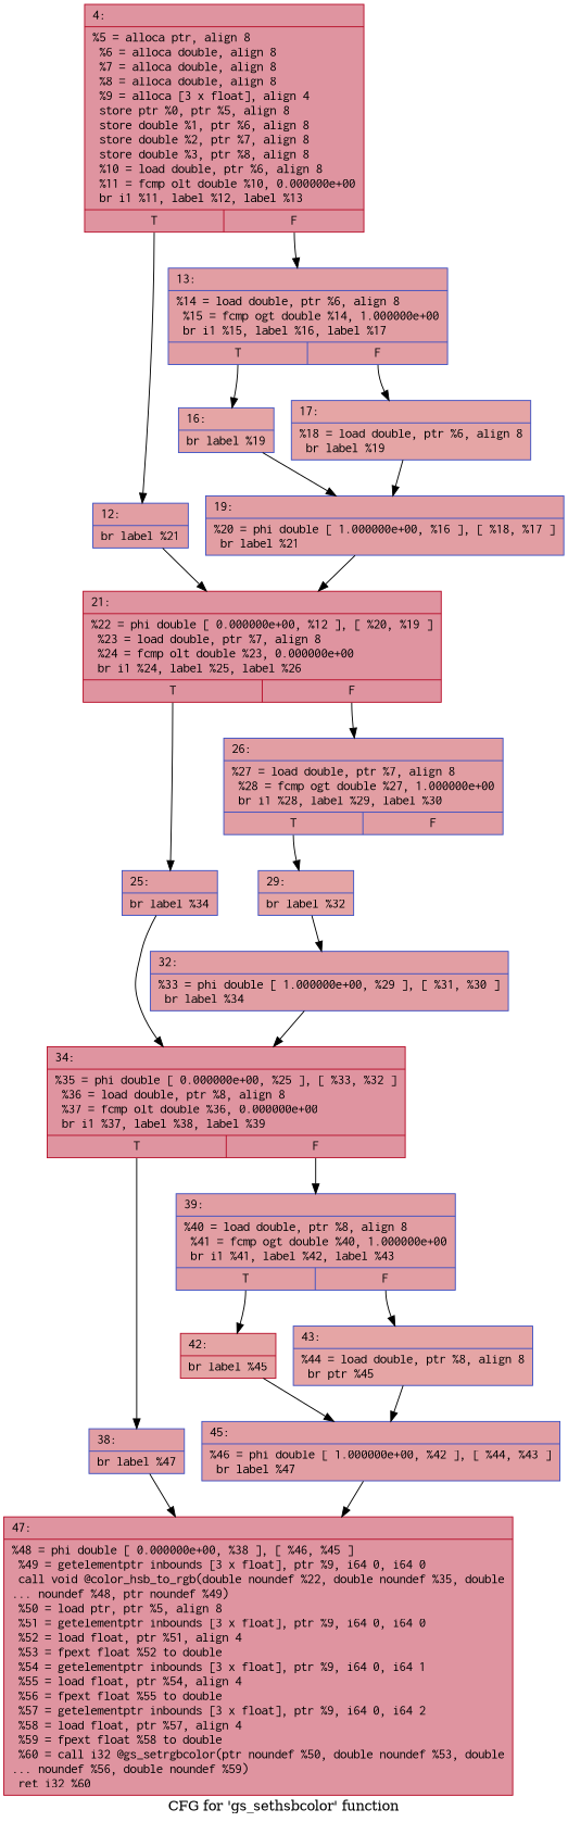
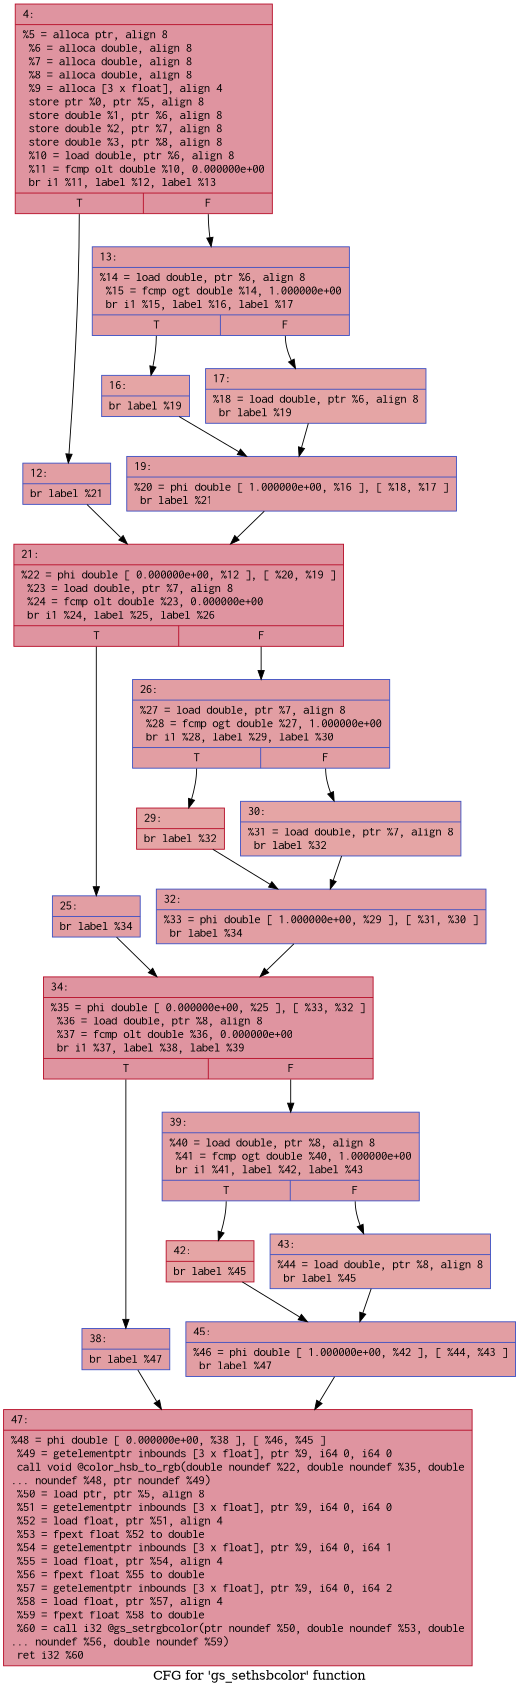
  digraph {
    label="CFG for 'gs_sethsbcolor' function"
    node [color="#3d50c3ff" fillcolor="#be242e70" fontname=Courier shape=record style=filled]
    n1 [color="#b70d28ff" fillcolor="#b70d2870" label="{4:\l|  %5 = alloca ptr, align 8\l  %6 = alloca double, align 8\l  %7 = alloca double, align 8\l  %8 = alloca double, align 8\l  %9 = alloca [3 x float], align 4\l  store ptr %0, ptr %5, align 8\l  store double %1, ptr %6, align 8\l  store double %2, ptr %7, align 8\l  store double %3, ptr %8, align 8\l  %10 = load double, ptr %6, align 8\l  %11 = fcmp olt double %10, 0.000000e+00\l  br i1 %11, label %12, label %13\l|{<s0>T|<s1>F}}"]
    n2 [label="{12:\l|  br label %21\l}"]
    n3 [label="{13:\l|  %14 = load double, ptr %6, align 8\l  %15 = fcmp ogt double %14, 1.000000e+00\l  br i1 %15, label %16, label %17\l|{<s0>T|<s1>F}}"]
    n4 [color="#b70d28ff" fillcolor="#b70d2870" label="{21:\l|  %22 = phi double [ 0.000000e+00, %12 ], [ %20, %19 ]\l  %23 = load double, ptr %7, align 8\l  %24 = fcmp olt double %23, 0.000000e+00\l  br i1 %24, label %25, label %26\l|{<s0>T|<s1>F}}"]
    n5 [fillcolor="#c5333470" label="{16:\l|  br label %19\l}"]
    n6 [fillcolor="#c5333470" label="{17:\l|  %18 = load double, ptr %6, align 8\l  br label %19\l}"]
    n7 [label="{25:\l|  br label %34\l}"]
    n8 [label="{26:\l|  %27 = load double, ptr %7, align 8\l  %28 = fcmp ogt double %27, 1.000000e+00\l  br i1 %28, label %29, label %30\l|{<s0>T|<s1>F}}"]
    n9 [label="{19:\l|  %20 = phi double [ 1.000000e+00, %16 ], [ %18, %17 ]\l  br label %21\l}"]
    n10 [color="#b70d28ff" fillcolor="#b70d2870" label="{34:\l|  %35 = phi double [ 0.000000e+00, %25 ], [ %33, %32 ]\l  %36 = load double, ptr %8, align 8\l  %37 = fcmp olt double %36, 0.000000e+00\l  br i1 %37, label %38, label %39\l|{<s0>T|<s1>F}}"]
-   n11 [fillcolor="#c5333470" label="{29:\l|  br label %32\l}"]
+   n11 [color="#b70d28ff" fillcolor="#c5333470" label="{29:\l|  br label %32\l}"]
+   n12 [fillcolor="#c5333470" label="{30:\l|  %31 = load double, ptr %7, align 8\l  br label %32\l}"]
    n13 [label="{38:\l|  br label %47\l}"]
    n14 [label="{39:\l|  %40 = load double, ptr %8, align 8\l  %41 = fcmp ogt double %40, 1.000000e+00\l  br i1 %41, label %42, label %43\l|{<s0>T|<s1>F}}"]
    n15 [label="{32:\l|  %33 = phi double [ 1.000000e+00, %29 ], [ %31, %30 ]\l  br label %34\l}"]
    n16 [color="#b70d28ff" fillcolor="#b70d2870" label="{47:\l|  %48 = phi double [ 0.000000e+00, %38 ], [ %46, %45 ]\l  %49 = getelementptr inbounds [3 x float], ptr %9, i64 0, i64 0\l  call void @color_hsb_to_rgb(double noundef %22, double noundef %35, double\l... noundef %48, ptr noundef %49)\l  %50 = load ptr, ptr %5, align 8\l  %51 = getelementptr inbounds [3 x float], ptr %9, i64 0, i64 0\l  %52 = load float, ptr %51, align 4\l  %53 = fpext float %52 to double\l  %54 = getelementptr inbounds [3 x float], ptr %9, i64 0, i64 1\l  %55 = load float, ptr %54, align 4\l  %56 = fpext float %55 to double\l  %57 = getelementptr inbounds [3 x float], ptr %9, i64 0, i64 2\l  %58 = load float, ptr %57, align 4\l  %59 = fpext float %58 to double\l  %60 = call i32 @gs_setrgbcolor(ptr noundef %50, double noundef %53, double\l... noundef %56, double noundef %59)\l  ret i32 %60\l}"]
    n17 [color="#b70d28ff" fillcolor="#c5333470" label="{42:\l|  br label %45\l}"]
-   n18 [fillcolor="#c5333470" label="{43:\l|  %44 = load double, ptr %8, align 8\l  br ptr %45\l}"]
+   n18 [fillcolor="#c5333470" label="{43:\l|  %44 = load double, ptr %8, align 8\l  br label %45\l}"]
    n19 [label="{45:\l|  %46 = phi double [ 1.000000e+00, %42 ], [ %44, %43 ]\l  br label %47\l}"]
    n1 -> n2 [tailport=s0]
    n1 -> n3 [tailport=s1]
    n2 -> n4
    n3 -> n5 [tailport=s0]
    n3 -> n6 [tailport=s1]
    n4 -> n7 [tailport=s0]
    n4 -> n8 [tailport=s1]
    n5 -> n9
    n6 -> n9
    n7 -> n10
    n8 -> n11 [tailport=s0]
+   n8 -> n12 [tailport=s1]
    n9 -> n4
    n10 -> n13 [tailport=s0]
    n10 -> n14 [tailport=s1]
    n11 -> n15
+   n12 -> n15
    n13 -> n16
    n14 -> n17 [tailport=s0]
    n14 -> n18 [tailport=s1]
    n15 -> n10
    n17 -> n19
    n18 -> n19
    n19 -> n16
  }
